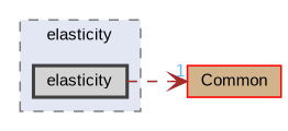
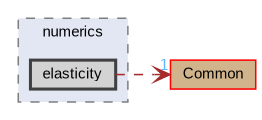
  digraph {
    compound=true
    rankdir=LR
    fontname="Liberation Sans"
    node [fontname="Liberation Sans" fontsize=10 shape=box]
    n1 [color=grey25 fillcolor=lightgrey height=0.2 label=elasticity style="filled,bold" width=0.4]
    n2 [color=red fillcolor=tan height=0.2 label=Common style=filled width=0.4]
    subgraph cluster_1 {
      bgcolor="#e3e7f4"
      fontsize=10
-     label=elasticity
+     label=numerics
      pencolor=grey50
      style="filled,dashed"
      n1
    }
    n1 -> n2 [color=brown fontcolor=steelblue1 fontname="Liberation Sans" fontsize=10 headlabel=1 labeldistance=1.5 labelfontname=Helvetica labelfontsize=10 style=dashed arrowhead=vee]
  }
